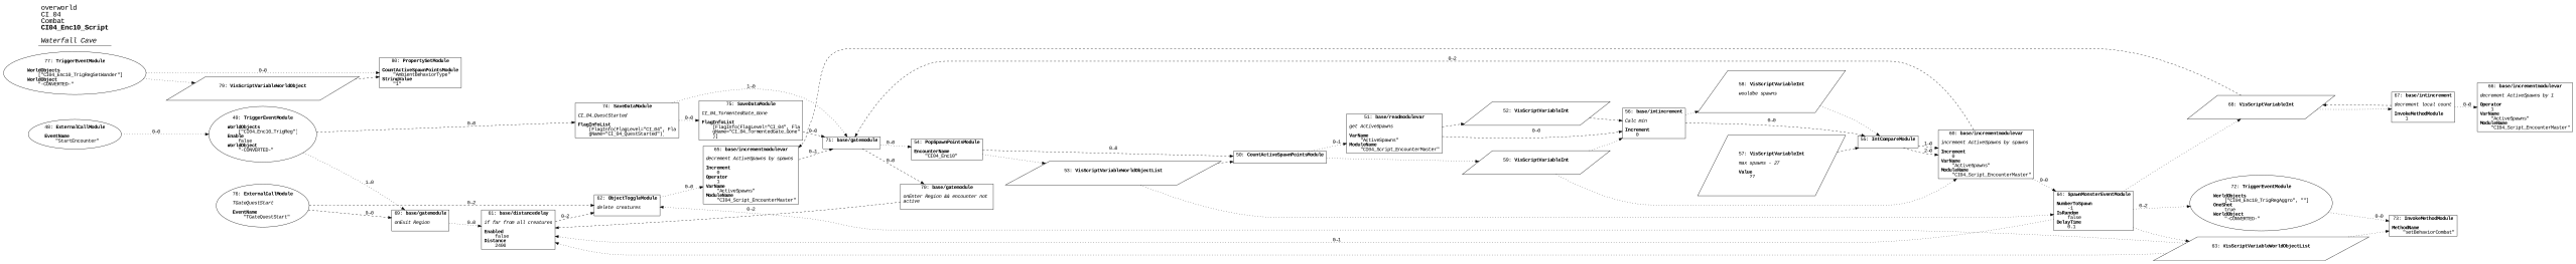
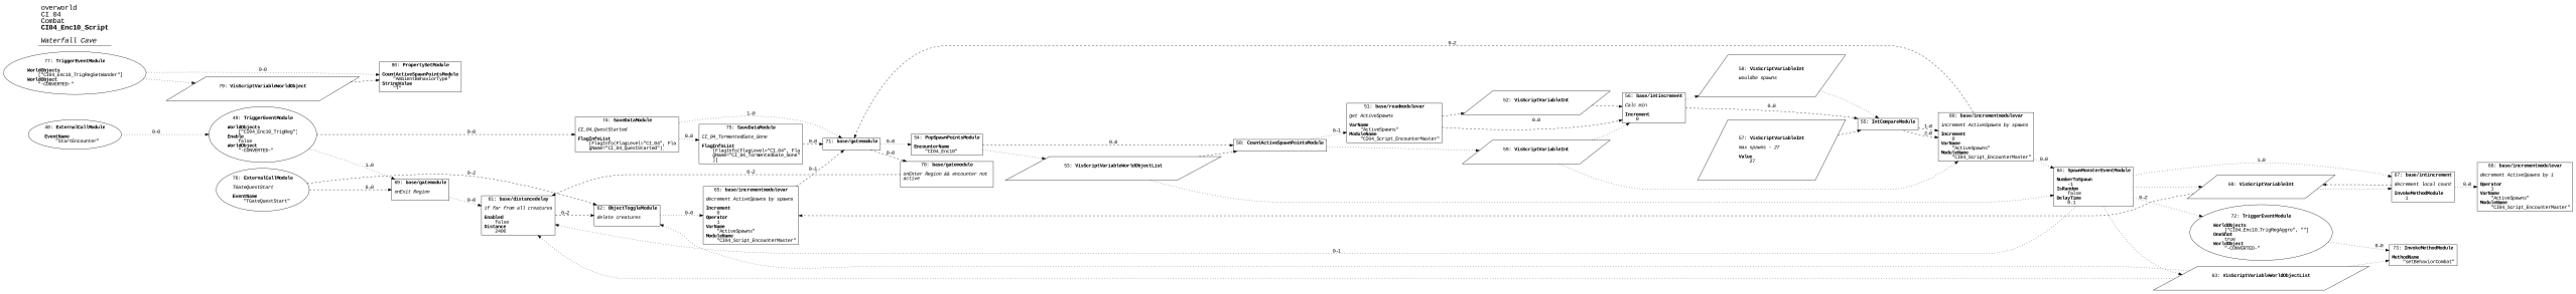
  digraph {
    fontname="Liberation Mono"
    rankdir=LR
    splines=spline
    node [fontname="Liberation Mono" shape=box]
    edge [fontname="Liberation Mono" style=dotted]
    n1 [label=<48: <b>ExternalCallModule</b><br/><br/><b>EventName</b><br align="left"/>    &quot;StartEncounter&quot;<br align="left"/>> shape=oval]
    n2 [label=<49: <b>TriggerEventModule</b><br/><br/><b>WorldObjects</b><br align="left"/>    [&quot;CI04_Enc10_TrigReg&quot;]<br align="left"/><b>Enable</b><br align="left"/>    false<br align="left"/><b>WorldObject</b><br align="left"/>    &quot;-CONVERTED-&quot;<br align="left"/>> shape=oval]
    n3 [label=<69: <b>base/gatemodule</b><br/><br/><i>onExit Region<br align="left"/></i><br align="left"/>>]
    n4 [label=<74: <b>SaveDataModule</b><br/><br/><i>CI_04_QuestStarted<br align="left"/></i><br align="left"/><b>FlagInfoList</b><br align="left"/>    [FlagInfo(FlagLevel=&quot;CI_04&quot;, Fla<br align="left"/>    gName=&quot;CI_04_QuestStarted&quot;)]<br align="left"/>>]
    n5 [label=<61: <b>base/distancedelay</b><br/><br/><i>if far from all creatures<br align="left"/></i><br align="left"/><b>Enabled</b><br align="left"/>    false<br align="left"/><b>Distance</b><br align="left"/>    2400<br align="left"/>>]
    n6 [label=<71: <b>base/gatemodule</b><br/><br/>>]
    n7 [label=<75: <b>SaveDataModule</b><br/><br/><i>CI_04_TormentedGate_Gone<br align="left"/></i><br align="left"/><b>FlagInfoList</b><br align="left"/>    [FlagInfo(FlagLevel=&quot;CI_04&quot;, Fla<br align="left"/>    gName=&quot;CI_04_TormentedGate_Gone&quot;<br align="left"/>    )]<br align="left"/>>]
    n8 [label=<62: <b>ObjectToggleModule</b><br/><br/><i>delete creatures<br align="left"/></i><br align="left"/>>]
    n9 [label=<54: <b>PopSpawnPointsModule</b><br/><br/><b>EncounterName</b><br align="left"/>    &quot;CI04_Enc10&quot;<br align="left"/>>]
    n10 [label=<70: <b>base/gatemodule</b><br/><br/><i>onEnter Region &amp;&amp; encounter not <br align="left"/>active<br align="left"/></i><br align="left"/>>]
    n11 [label=<50: <b>CountActiveSpawnPointsModule</b><br/><br/>>]
    n12 [label=<51: <b>base/readmodulevar</b><br/><br/><i>get ActiveSpawns<br align="left"/></i><br align="left"/><b>VarName</b><br align="left"/>    &quot;ActiveSpawns&quot;<br align="left"/><b>ModuleName</b><br align="left"/>    &quot;CI04_Script_EncounterMaster&quot;<br align="left"/>>]
    n13 [label=<59: <b>VisScriptVariableInt</b><br/><br/>> shape=parallelogram]
    n14 [label=<56: <b>base/intincrement</b><br/><br/><i>Calc min<br align="left"/></i><br align="left"/><b>Increment</b><br align="left"/>    0<br align="left"/>>]
    n15 [label=<52: <b>VisScriptVariableInt</b><br/><br/>> shape=parallelogram]
    n16 [label=<60: <b>base/incrementmodulevar</b><br/><br/><i>increment ActiveSpawns by spawns<br align="left"/></i><br align="left"/><b>Increment</b><br align="left"/>    0<br align="left"/><b>VarName</b><br align="left"/>    &quot;ActiveSpawns&quot;<br align="left"/><b>ModuleName</b><br align="left"/>    &quot;CI04_Script_EncounterMaster&quot;<br align="left"/>>]
    n17 [label=<55: <b>IntCompareModule</b><br/><br/>>]
    n18 [label=<58: <b>VisScriptVariableInt</b><br/><br/><i>wouldbe spawns<br align="left"/></i><br align="left"/>> shape=parallelogram]
    n19 [label=<53: <b>VisScriptVariableWorldObjectList</b><br/><br/>> shape=parallelogram]
    n20 [label=<64: <b>SpawnMonsterEventModule</b><br/><br/><b>NumberToSpawn</b><br align="left"/>    -1<br align="left"/><b>IsRandom</b><br align="left"/>    false<br align="left"/><b>DelayTime</b><br align="left"/>    0.1<br align="left"/>>]
    n21 [label=<63: <b>VisScriptVariableWorldObjectList</b><br/><br/>> shape=parallelogram]
    n22 [label=<67: <b>base/intincrement</b><br/><br/><i>decrement local count<br align="left"/></i><br align="left"/><b>InvokeMethodModule</b><br align="left"/>    1<br align="left"/>>]
    n23 [label=<72: <b>TriggerEventModule</b><br/><br/><b>WorldObjects</b><br align="left"/>    [&quot;CI04_Enc10_TrigRegAggro&quot;, &quot;&quot;]<br align="left"/><b>OneShot</b><br align="left"/>    true<br align="left"/><b>WorldObject</b><br align="left"/>    &quot;-CONVERTED-&quot;<br align="left"/>> shape=oval]
    n24 [label=<68: <b>VisScriptVariableInt</b><br/><br/>> shape=parallelogram]
    n25 [label=<57: <b>VisScriptVariableInt</b><br/><br/><i>max spawns - 27<br align="left"/></i><br align="left"/><b>Value</b><br align="left"/>    27<br align="left"/>> shape=parallelogram]
    n26 [label=<73: <b>InvokeMethodModule</b><br/><br/><b>MethodName</b><br align="left"/>    &quot;setBehaviorCombat&quot;<br align="left"/>>]
    n27 [label=<66: <b>base/incrementmodulevar</b><br/><br/><i>decrement ActiveSpawns by 1<br align="left"/></i><br align="left"/><b>Operator</b><br align="left"/>    1<br align="left"/><b>VarName</b><br align="left"/>    &quot;ActiveSpawns&quot;<br align="left"/><b>ModuleName</b><br align="left"/>    &quot;CI04_Script_EncounterMaster&quot;<br align="left"/>>]
    n28 [label=<65: <b>base/incrementmodulevar</b><br/><br/><i>decrement ActiveSpawns by spawns<br align="left"/></i><br align="left"/><b>Increment</b><br align="left"/>    0<br align="left"/><b>Operator</b><br align="left"/>    1<br align="left"/><b>VarName</b><br align="left"/>    &quot;ActiveSpawns&quot;<br align="left"/><b>ModuleName</b><br align="left"/>    &quot;CI04_Script_EncounterMaster&quot;<br align="left"/>>]
    n29 [label=<76: <b>ExternalCallModule</b><br/><br/><i>TGateQuestStart<br align="left"/></i><br align="left"/><b>EventName</b><br align="left"/>    &quot;TGateQuestStart&quot;<br align="left"/>> shape=oval]
    n30 [label=<77: <b>TriggerEventModule</b><br/><br/><b>WorldObjects</b><br align="left"/>    [&quot;CI04_Enc10_TrigRegSetWander&quot;]<br align="left"/><b>WorldObject</b><br align="left"/>    &quot;-CONVERTED-&quot;<br align="left"/>> shape=oval]
    n31 [label=<80: <b>PropertySetModule</b><br/><br/><b>CountActiveSpawnPointsModule</b><br align="left"/>    &quot;AmbientBehaviorType&quot;<br align="left"/><b>StringValue</b><br align="left"/>    &quot;1&quot;<br align="left"/>>]
    n32 [label=<79: <b>VisScriptVariableWorldObject</b><br/><br/>> shape=parallelogram]
    n33 [label=<<font point-size="20">overworld<br align="left"/>CI_04<br align="left"/>Combat<br align="left"/><b>CI04_Enc10_Script</b><br align="left"/><br/><i>Waterfall Cave</i><br align="left"/></font>> shape=underline]
    n1 -> n2 [label="0→0"]
    n2 -> n3 [label="1→0"]
    n2 -> n4 [label="0→0" style=dashed]
    n3 -> n5 [label="0→0"]
    n4 -> n6 [label="1→0"]
    n4 -> n7 [label="0→0"]
    n5 -> n8 [label="0→2" style=dashed]
    n6 -> n9 [label="0→0"]
    n6 -> n10 [label="0→0" style=dashed]
    n7 -> n6 [label="0→0" style=dashed]
    n8 -> n28 [label="0→0"]
    n9 -> n11 [label="0→0" style=dashed]
    n9 -> n19
    n10 -> n5 [label="0→2" style=dashed]
    n11 -> n12 [label="0→1"]
    n11 -> n13
    n12 -> n14 [label="0→0" style=dashed]
    n12 -> n15 [style=dashed]
    n13 -> n14
    n13 -> n16
    n14 -> n17 [label="0→0" style=dashed]
    n14 -> n18
    n15 -> n14 [style=dashed]
    n16 -> n6 [label="0→2" style=dashed]
    n16 -> n20 [label="0→0"]
    n17 -> n16 [label="1→0" style=dashed]
    n17 -> n16 [label="2→0" style=dashed]
    n18 -> n17
    n19 -> n11 [style=dashed]
    n19 -> n20
    n20 -> n5 [label="0→1"]
    n20 -> n21
+   n20 -> n22 [label="1→0"]
    n20 -> n23 [label="0→2"]
    n20 -> n24
    n21 -> n5
    n21 -> n8
    n21 -> n26
    n22 -> n24 [style=dashed]
    n22 -> n27 [label="0→0"]
    n23 -> n26 [label="0→0"]
    n24 -> n22
    n24 -> n28 [style=dashed]
    n25 -> n17 [style=dashed]
    n28 -> n6 [label="0→1" style=dashed]
    n29 -> n3 [label="0→0" style=dashed]
    n29 -> n8 [label="0→2" style=dashed]
    n30 -> n31 [label="0→0"]
    n30 -> n32
    n32 -> n31 [style=dashed]
  }
